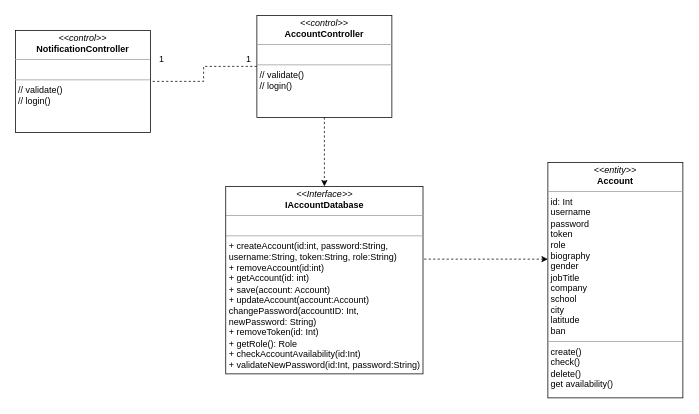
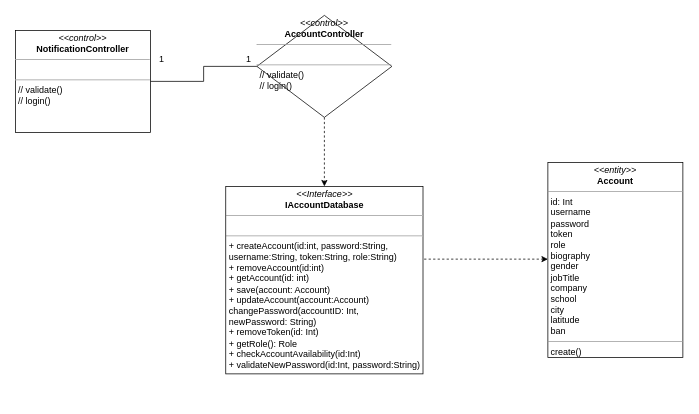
  <mxCell id="0" />
  <mxCell id="1" parent="0" />
- <mxCell id="2" value="" style="edgeStyle=orthogonalEdgeStyle;rounded=0;orthogonalLoop=1;jettySize=auto;html=1;endArrow=none;endFill=0;dashed=1;" parent="1" source="4" target="6" edge="1"><mxGeometry relative="1" as="geometry"><mxPoint x="262" y="88" as="targetPoint" /></mxGeometry></mxCell>
+ <mxCell id="2" value="" style="edgeStyle=orthogonalEdgeStyle;rounded=0;orthogonalLoop=1;jettySize=auto;html=1;endArrow=none;endFill=0;" parent="1" source="4" target="6" edge="1"><mxGeometry relative="1" as="geometry"><mxPoint x="262" y="88" as="targetPoint" /></mxGeometry></mxCell>
  <mxCell id="3" style="edgeStyle=orthogonalEdgeStyle;rounded=0;orthogonalLoop=1;jettySize=auto;html=1;dashed=1;" parent="1" source="4" edge="1"><mxGeometry relative="1" as="geometry"><mxPoint x="432" y="248" as="targetPoint" /></mxGeometry></mxCell>
- <mxCell id="4" value="&lt;p style=&quot;margin: 0px ; margin-top: 4px ; text-align: center&quot;&gt;&lt;i&gt;&amp;lt;&amp;lt;control&amp;gt;&amp;gt;&lt;/i&gt;&lt;br&gt;&lt;b&gt;AccountController&lt;/b&gt;&lt;/p&gt;&lt;hr size=&quot;1&quot;&gt;&lt;p style=&quot;margin: 0px ; margin-left: 4px&quot;&gt;&lt;font style=&quot;font-size: 6px&quot;&gt;&lt;br&gt;&lt;/font&gt;&lt;/p&gt;&lt;hr size=&quot;1&quot;&gt;&lt;p style=&quot;margin: 0px ; margin-left: 4px&quot;&gt;// validate()&lt;/p&gt;&lt;p style=&quot;margin: 0px ; margin-left: 4px&quot;&gt;// login()&lt;/p&gt;" style="verticalAlign=top;align=left;overflow=fill;fontSize=12;fontFamily=Helvetica;html=1;fillColor=#ffffff;" parent="1" vertex="1"><mxGeometry x="342" y="20" width="180" height="136" as="geometry" /></mxCell>
- <mxCell id="5" value="&lt;p style=&quot;margin: 0px ; margin-top: 4px ; text-align: center&quot;&gt;&lt;i&gt;&amp;lt;&amp;lt;entity&amp;gt;&amp;gt;&lt;/i&gt;&lt;br&gt;&lt;b&gt;Account&lt;/b&gt;&lt;/p&gt;&lt;hr size=&quot;1&quot;&gt;&lt;p style=&quot;margin: 0px ; margin-left: 4px&quot;&gt;&lt;font style=&quot;font-size: 12px&quot;&gt;id: Int&lt;/font&gt;&lt;/p&gt;&lt;p style=&quot;margin: 0px ; margin-left: 4px&quot;&gt;&lt;font style=&quot;font-size: 12px&quot;&gt;username&lt;/font&gt;&lt;/p&gt;&lt;p style=&quot;margin: 0px ; margin-left: 4px&quot;&gt;&lt;font style=&quot;font-size: 12px&quot;&gt;password&lt;/font&gt;&lt;/p&gt;&lt;p style=&quot;margin: 0px ; margin-left: 4px&quot;&gt;&lt;font style=&quot;font-size: 12px&quot;&gt;token&lt;/font&gt;&lt;/p&gt;&lt;p style=&quot;margin: 0px ; margin-left: 4px&quot;&gt;&lt;font style=&quot;font-size: 12px&quot;&gt;role&lt;/font&gt;&lt;/p&gt;&lt;p style=&quot;margin: 0px ; margin-left: 4px&quot;&gt;&lt;font style=&quot;font-size: 12px&quot;&gt;biography&lt;/font&gt;&lt;/p&gt;&lt;p style=&quot;margin: 0px ; margin-left: 4px&quot;&gt;&lt;font style=&quot;font-size: 12px&quot;&gt;gender&lt;/font&gt;&lt;/p&gt;&lt;p style=&quot;margin: 0px ; margin-left: 4px&quot;&gt;&lt;font style=&quot;font-size: 12px&quot;&gt;jobTitle&lt;/font&gt;&lt;/p&gt;&lt;p style=&quot;margin: 0px ; margin-left: 4px&quot;&gt;&lt;font style=&quot;font-size: 12px&quot;&gt;company&lt;/font&gt;&lt;/p&gt;&lt;p style=&quot;margin: 0px ; margin-left: 4px&quot;&gt;&lt;font style=&quot;font-size: 12px&quot;&gt;school&lt;/font&gt;&lt;/p&gt;&lt;p style=&quot;margin: 0px ; margin-left: 4px&quot;&gt;&lt;font style=&quot;font-size: 12px&quot;&gt;city&lt;/font&gt;&lt;/p&gt;&lt;p style=&quot;margin: 0px ; margin-left: 4px&quot;&gt;&lt;font style=&quot;font-size: 12px&quot;&gt;latitude&lt;/font&gt;&lt;/p&gt;&lt;p style=&quot;margin: 0px ; margin-left: 4px&quot;&gt;&lt;font style=&quot;font-size: 12px&quot;&gt;ban&lt;/font&gt;&lt;/p&gt;&lt;hr size=&quot;1&quot;&gt;&lt;p style=&quot;margin: 0px ; margin-left: 4px&quot;&gt;create()&lt;/p&gt;&lt;p style=&quot;margin: 0px ; margin-left: 4px&quot;&gt;check()&lt;/p&gt;&lt;p style=&quot;margin: 0px ; margin-left: 4px&quot;&gt;delete()&lt;/p&gt;&lt;p style=&quot;margin: 0px ; margin-left: 4px&quot;&gt;get availability()&lt;/p&gt;" style="verticalAlign=top;align=left;overflow=fill;fontSize=12;fontFamily=Helvetica;html=1;fillColor=#ffffff;" parent="1" vertex="1"><mxGeometry x="730" y="216" width="180" height="314" as="geometry" /></mxCell>
+ <mxCell id="4" value="&lt;p style=&quot;margin: 0px ; margin-top: 4px ; text-align: center&quot;&gt;&lt;i&gt;&amp;lt;&amp;lt;control&amp;gt;&amp;gt;&lt;/i&gt;&lt;br&gt;&lt;b&gt;AccountController&lt;/b&gt;&lt;/p&gt;&lt;hr size=&quot;1&quot;&gt;&lt;p style=&quot;margin: 0px ; margin-left: 4px&quot;&gt;&lt;font style=&quot;font-size: 6px&quot;&gt;&lt;br&gt;&lt;/font&gt;&lt;/p&gt;&lt;hr size=&quot;1&quot;&gt;&lt;p style=&quot;margin: 0px ; margin-left: 4px&quot;&gt;// validate()&lt;/p&gt;&lt;p style=&quot;margin: 0px ; margin-left: 4px&quot;&gt;// login()&lt;/p&gt;" style="rhombus;verticalAlign=top;align=left;overflow=fill;fontSize=12;fontFamily=Helvetica;html=1;fillColor=#ffffff;" parent="1" vertex="1"><mxGeometry x="342" y="20" width="180" height="136" as="geometry" /></mxCell>
+ <mxCell id="5" value="&lt;p style=&quot;margin: 0px ; margin-top: 4px ; text-align: center&quot;&gt;&lt;i&gt;&amp;lt;&amp;lt;entity&amp;gt;&amp;gt;&lt;/i&gt;&lt;br&gt;&lt;b&gt;Account&lt;/b&gt;&lt;/p&gt;&lt;hr size=&quot;1&quot;&gt;&lt;p style=&quot;margin: 0px ; margin-left: 4px&quot;&gt;&lt;font style=&quot;font-size: 12px&quot;&gt;id: Int&lt;/font&gt;&lt;/p&gt;&lt;p style=&quot;margin: 0px ; margin-left: 4px&quot;&gt;&lt;font style=&quot;font-size: 12px&quot;&gt;username&lt;/font&gt;&lt;/p&gt;&lt;p style=&quot;margin: 0px ; margin-left: 4px&quot;&gt;&lt;font style=&quot;font-size: 12px&quot;&gt;password&lt;/font&gt;&lt;/p&gt;&lt;p style=&quot;margin: 0px ; margin-left: 4px&quot;&gt;&lt;font style=&quot;font-size: 12px&quot;&gt;token&lt;/font&gt;&lt;/p&gt;&lt;p style=&quot;margin: 0px ; margin-left: 4px&quot;&gt;&lt;font style=&quot;font-size: 12px&quot;&gt;role&lt;/font&gt;&lt;/p&gt;&lt;p style=&quot;margin: 0px ; margin-left: 4px&quot;&gt;&lt;font style=&quot;font-size: 12px&quot;&gt;biography&lt;/font&gt;&lt;/p&gt;&lt;p style=&quot;margin: 0px ; margin-left: 4px&quot;&gt;&lt;font style=&quot;font-size: 12px&quot;&gt;gender&lt;/font&gt;&lt;/p&gt;&lt;p style=&quot;margin: 0px ; margin-left: 4px&quot;&gt;&lt;font style=&quot;font-size: 12px&quot;&gt;jobTitle&lt;/font&gt;&lt;/p&gt;&lt;p style=&quot;margin: 0px ; margin-left: 4px&quot;&gt;&lt;font style=&quot;font-size: 12px&quot;&gt;company&lt;/font&gt;&lt;/p&gt;&lt;p style=&quot;margin: 0px ; margin-left: 4px&quot;&gt;&lt;font style=&quot;font-size: 12px&quot;&gt;school&lt;/font&gt;&lt;/p&gt;&lt;p style=&quot;margin: 0px ; margin-left: 4px&quot;&gt;&lt;font style=&quot;font-size: 12px&quot;&gt;city&lt;/font&gt;&lt;/p&gt;&lt;p style=&quot;margin: 0px ; margin-left: 4px&quot;&gt;&lt;font style=&quot;font-size: 12px&quot;&gt;latitude&lt;/font&gt;&lt;/p&gt;&lt;p style=&quot;margin: 0px ; margin-left: 4px&quot;&gt;&lt;font style=&quot;font-size: 12px&quot;&gt;ban&lt;/font&gt;&lt;/p&gt;&lt;hr size=&quot;1&quot;&gt;&lt;p style=&quot;margin: 0px ; margin-left: 4px&quot;&gt;create()&lt;/p&gt;&lt;p style=&quot;margin: 0px ; margin-left: 4px&quot;&gt;check()&lt;/p&gt;&lt;p style=&quot;margin: 0px ; margin-left: 4px&quot;&gt;delete()&lt;/p&gt;&lt;p style=&quot;margin: 0px ; margin-left: 4px&quot;&gt;get availability()&lt;/p&gt;" style="verticalAlign=top;align=left;overflow=fill;fontSize=12;fontFamily=Helvetica;html=1;fillColor=#ffffff;" parent="1" vertex="1"><mxGeometry x="730" y="216" width="180" height="260" as="geometry" /></mxCell>
  <mxCell id="6" value="&lt;p style=&quot;margin: 0px ; margin-top: 4px ; text-align: center&quot;&gt;&lt;i&gt;&amp;lt;&amp;lt;control&amp;gt;&amp;gt;&lt;/i&gt;&lt;br&gt;&lt;b&gt;NotificationController&lt;/b&gt;&lt;/p&gt;&lt;hr size=&quot;1&quot;&gt;&lt;p style=&quot;margin: 0px ; margin-left: 4px&quot;&gt;&lt;font style=&quot;font-size: 6px&quot;&gt;&lt;br&gt;&lt;/font&gt;&lt;/p&gt;&lt;hr size=&quot;1&quot;&gt;&lt;p style=&quot;margin: 0px ; margin-left: 4px&quot;&gt;// validate()&lt;/p&gt;&lt;p style=&quot;margin: 0px ; margin-left: 4px&quot;&gt;// login()&lt;/p&gt;" style="verticalAlign=top;align=left;overflow=fill;fontSize=12;fontFamily=Helvetica;html=1;fillColor=#ffffff;" parent="1" vertex="1"><mxGeometry x="20" y="40" width="180" height="136" as="geometry" /></mxCell>
  <mxCell id="7" value="1" style="text;html=1;resizable=0;points=[];autosize=1;align=left;verticalAlign=top;spacingTop=-4;" parent="1" vertex="1"><mxGeometry x="326" y="68" width="16" height="24" as="geometry" /></mxCell>
  <mxCell id="8" value="1" style="text;html=1;resizable=0;points=[];autosize=1;align=left;verticalAlign=top;spacingTop=-4;" parent="1" vertex="1"><mxGeometry x="210" y="68" width="16" height="24" as="geometry" /></mxCell>
  <mxCell id="9" style="edgeStyle=orthogonalEdgeStyle;rounded=0;orthogonalLoop=1;jettySize=auto;html=1;dashed=1;" parent="1" target="5" edge="1"><mxGeometry relative="1" as="geometry"><mxPoint x="537" y="343" as="sourcePoint" /><Array as="points"><mxPoint x="537" y="345" /></Array></mxGeometry></mxCell>
  <mxCell id="10" value="&lt;p style=&quot;margin: 0px ; margin-top: 4px ; text-align: center&quot;&gt;&lt;i&gt;&amp;lt;&amp;lt;Interface&amp;gt;&amp;gt;&lt;/i&gt;&lt;br&gt;&lt;b&gt;IAccountDatabase&lt;/b&gt;&lt;/p&gt;&lt;hr size=&quot;1&quot;&gt;&lt;p style=&quot;margin: 0px ; margin-left: 4px&quot;&gt;&lt;br&gt;&lt;/p&gt;&lt;hr size=&quot;1&quot;&gt;&lt;p style=&quot;margin: 0px ; margin-left: 4px&quot;&gt;+ createAccount(id:int, password:String,&lt;/p&gt;&lt;p style=&quot;margin: 0px ; margin-left: 4px&quot;&gt;&lt;span&gt;username:String, token:String,&amp;nbsp;&lt;/span&gt;&lt;span&gt;role:String)&lt;/span&gt;&lt;/p&gt;&lt;p style=&quot;margin: 0px ; margin-left: 4px&quot;&gt;+ removeAccount(id:int)&lt;/p&gt;&lt;p style=&quot;margin: 0px ; margin-left: 4px&quot;&gt;+ getAccount(id: int)&lt;/p&gt;&lt;p style=&quot;margin: 0px ; margin-left: 4px&quot;&gt;+ save(account: Account)&lt;/p&gt;&lt;p style=&quot;margin: 0px ; margin-left: 4px&quot;&gt;+ updateAccount(account:Account)&lt;/p&gt;&lt;p style=&quot;margin: 0px ; margin-left: 4px&quot;&gt;changePassword(accountID: Int,&lt;br&gt;newPassword: String)&lt;/p&gt;&lt;p style=&quot;margin: 0px ; margin-left: 4px&quot;&gt;+ removeToken(id: Int)&lt;/p&gt;&lt;p style=&quot;margin: 0px ; margin-left: 4px&quot;&gt;+ getRole(): Role&lt;/p&gt;&lt;p style=&quot;margin: 0px ; margin-left: 4px&quot;&gt;+ checkAccountAvailability(id:Int)&lt;/p&gt;&lt;p style=&quot;margin: 0px ; margin-left: 4px&quot;&gt;+ validateNewPassword(id:Int, password:String)&lt;/p&gt;" style="verticalAlign=top;align=left;overflow=fill;fontSize=12;fontFamily=Helvetica;html=1;" vertex="1" parent="1"><mxGeometry x="300.5" y="248" width="263" height="250" as="geometry" /></mxCell>
